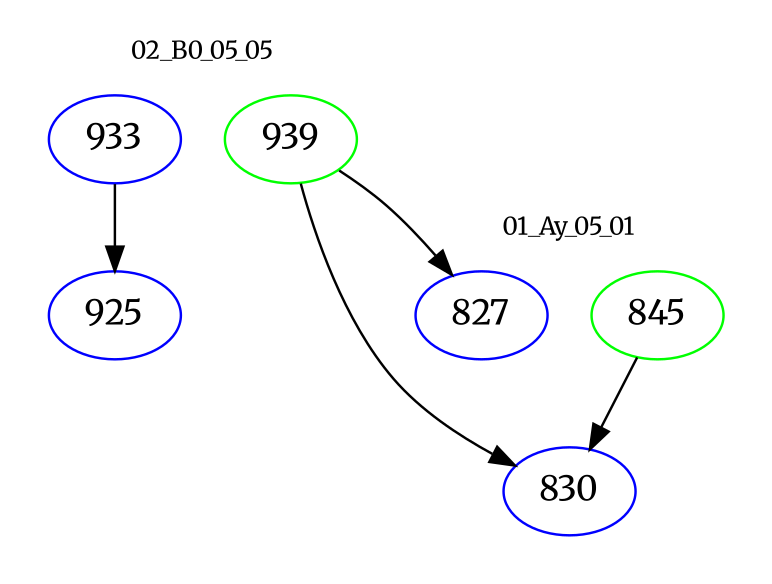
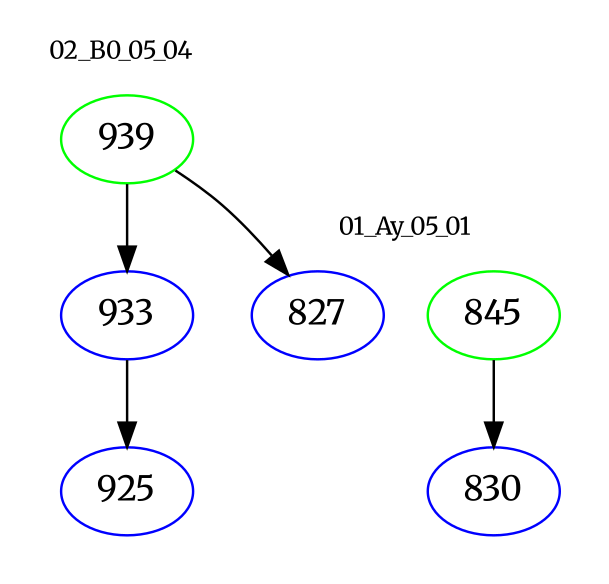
  digraph {
    fontname=Merriweather
    node [color=blue fontname=Merriweather]
    edge [color=black fontname=Merriweather]
    n1 [color=green label=845]
    n2 [label=830]
    n3 [label=827]
    n4 [color=green label=939]
    n5 [label=933]
    n6 [label=925]
    subgraph cluster_1 {
      color=white
      fontsize=10
      label="01_Ay_05_01"
      n1
      n2
      n3
    }
    subgraph cluster_2 {
      color=white
      fontsize=10
-     label="02_B0_05_05"
+     label="02_B0_05_04"
      n4
      n5
      n6
    }
    n1 -> n2
    n4 -> n3
-   n4 -> n2
+   n4 -> n5
    n5 -> n6
  }
